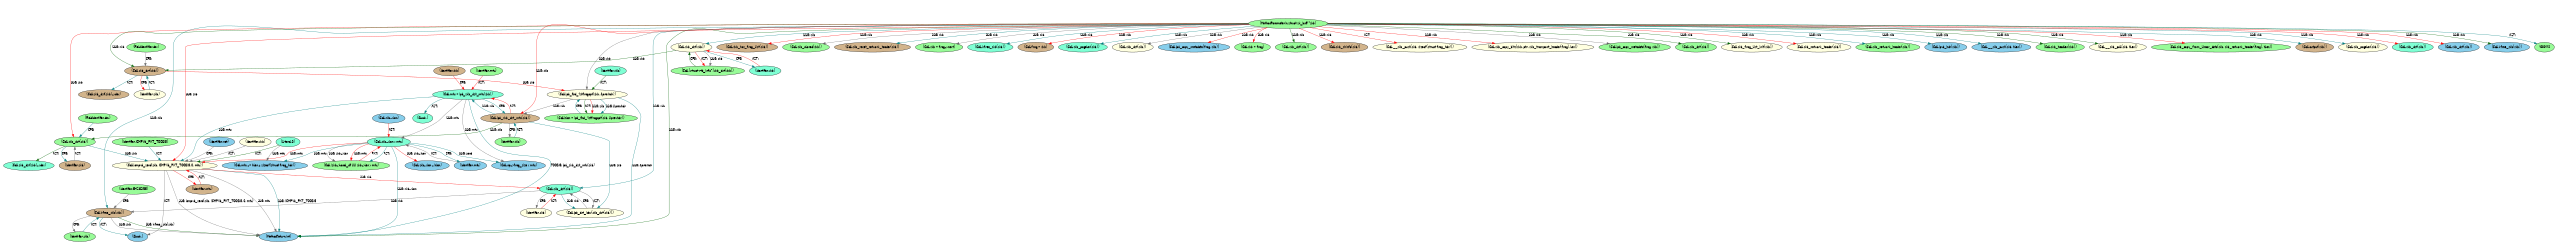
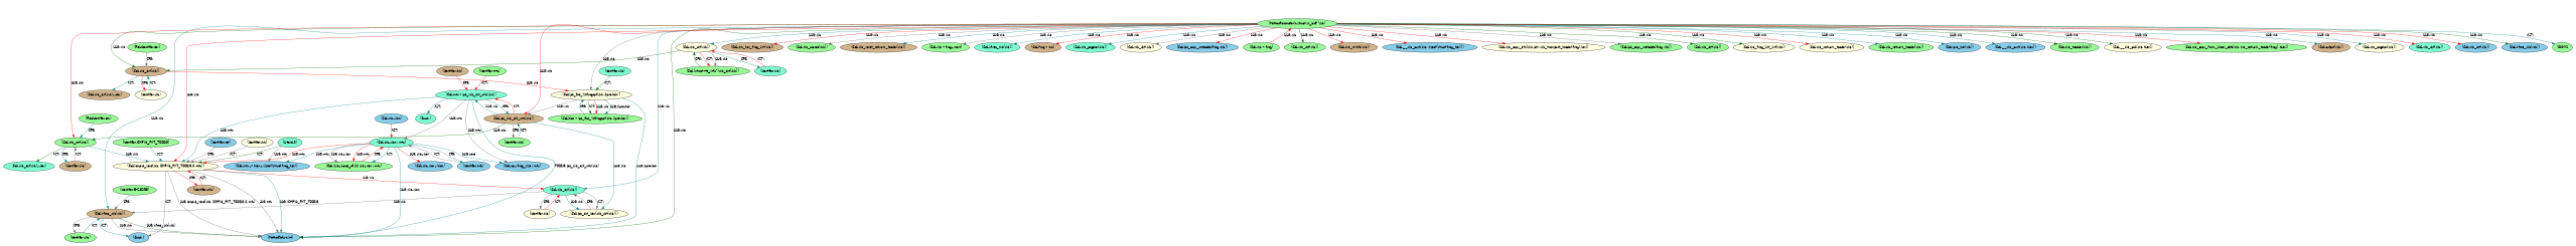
  digraph {
    fontname="Patrick Hand"
    node [fillcolor=palegreen fontname="Patrick Hand" style=filled]
    edge [color=teal fontname="Patrick Hand"]
    n1 [fillcolor=tan label="(Call,kfree_skb(skb))"]
    n2 [fillcolor=skyblue label="(Block,)"]
    n3 [fillcolor=skyblue label="(MethodReturn,int)"]
    n4 [label="(Identifier,skb)"]
    n5 [fillcolor=aquamarine label="(Call,skb_dst(skb))"]
    n6 [fillcolor=lightyellow label="(Call,ip6_dst_idev(skb_dst(skb)))"]
    n7 [fillcolor=lightyellow label="(Identifier,skb)"]
    n8 [fillcolor=lightyellow label="(Call,icmpv6_send(skb, ICMPV6_PKT_TOOBIG, 0, mtu))"]
    n9 [fillcolor=tan label="(Identifier,mtu)"]
    n10 [label="(Call,skb_dst(skb))"]
    n11 [fillcolor=tan label="(Identifier,skb)"]
    n12 [fillcolor=aquamarine label="(Call,skb_dst(skb)->dev)"]
    n13 [fillcolor=tan label="(Call,ip6_skb_dst_mtu(skb))"]
    n14 [fillcolor=aquamarine label="(Call,mtu = ip6_skb_dst_mtu(skb))"]
    n15 [label="(Identifier,skb)"]
    n16 [fillcolor=aquamarine label="(Call,skb->len > mtu)"]
    n17 [fillcolor=skyblue label="(Call,np->frag_size < mtu)"]
    n18 [fillcolor=aquamarine label="(Block,)"]
    n19 [fillcolor=tan label="(Call,skb_has_frag_list(skb))"]
    n20 [fillcolor=lightyellow label="(Call,ip6_find_1stfragopt(skb, &prevhdr))"]
    n21 [label="(Call,hlen = ip6_find_1stfragopt(skb, &prevhdr))"]
    n22 [fillcolor=tan label="(Call,skb_dst(skb))"]
    n23 [fillcolor=lightyellow label="(Identifier,skb)"]
    n24 [fillcolor=tan label="(Call,skb_dst(skb)->dev)"]
    n25 [fillcolor=lightyellow label="(Call,skb_dst(skb))"]
    n26 [label="(Call,(struct rt6_info*)skb_dst(skb))"]
    n27 [fillcolor=aquamarine label="(Identifier,skb)"]
    n28 [label="(MethodParameterIn,struct sk_buff *skb)"]
    n29 [label="(Call,skb_cloned(skb))"]
    n30 [fillcolor=tan label="(Call,skb_reset_network_header(skb))"]
    n31 [label="(Call,skb = frag->next)"]
    n32 [fillcolor=aquamarine label="(Call,kfree_skb(skb))"]
    n33 [fillcolor=tan label="(Call,frag = skb)"]
    n34 [fillcolor=aquamarine label="(Call,skb_pagelen(skb))"]
    n35 [fillcolor=lightyellow label="(Call,skb_dst(skb))"]
    n36 [fillcolor=skyblue label="(Call,ip6_copy_metadata(frag, skb))"]
    n37 [label="(Call,skb = frag)"]
    n38 [label="(Call,skb_dst(skb))"]
    n39 [fillcolor=tan label="(Call,skb_shinfo(skb))"]
-   n40 [fillcolor=lightyellow label="(Call,__skb_push(skb, sizeof(struct frag_hdr)))"]
+   n40 [fillcolor=skyblue label="(Call,__skb_push(skb, sizeof(struct frag_hdr)))"]
    n41 [fillcolor=lightyellow label="(Call,skb_copy_bits(skb, ptr, skb_transport_header(frag), len))"]
    n42 [label="(Call,ip6_copy_metadata(frag, skb))"]
    n43 [label="(Call,skb_dst(skb))"]
    n44 [fillcolor=lightyellow label="(Call,skb_frag_list_init(skb))"]
    n45 [fillcolor=lightyellow label="(Call,skb_network_header(skb))"]
    n46 [label="(Call,skb_network_header(skb))"]
    n47 [fillcolor=skyblue label="(Call,ipv6_hdr(skb))"]
    n48 [fillcolor=skyblue label="(Call,__skb_push(skb, hlen))"]
    n49 [label="(Call,skb_headlen(skb))"]
    n50 [fillcolor=lightyellow label="(Call,__skb_pull(skb, hlen))"]
    n51 [label="(Call,skb_copy_from_linear_data(skb, skb_network_header(frag), hlen))"]
    n52 [fillcolor=tan label="(Call,output(skb))"]
    n53 [fillcolor=lightyellow label="(Call,skb_pagelen(skb))"]
    n54 [fillcolor=aquamarine label="(Call,skb_dst(skb))"]
    n55 [fillcolor=skyblue label="(Call,skb_dst(skb))"]
    n56 [fillcolor=skyblue label="(Call,kfree_skb(skb))"]
    1000118
    n58 [fillcolor=skyblue label="(Call,mtu -= hlen + sizeof(struct frag_hdr))"]
    n59 [fillcolor=skyblue label="(Call,skb->len - hlen)"]
    n60 [fillcolor=skyblue label="(Identifier,mtu)"]
    n61 [label="(Call,!skb->local_df && skb->len > mtu)"]
    n62 [fillcolor=aquamarine label="(Identifier,skb)"]
    n63 [label="(Identifier,EMSGSIZE)"]
    n64 [fillcolor=skyblue label="(Call,skb->len)"]
    n65 [fillcolor=skyblue label="(Identifier,net)"]
    n66 [fillcolor=tan label="(Identifier,skb)"]
    n67 [label="(FieldIdentifier,dev)"]
    n68 [label="(FieldIdentifier,dev)"]
    n69 [fillcolor=lightyellow label="(Identifier,skb)"]
    n70 [label="(Identifier,ICMPV6_PKT_TOOBIG)"]
    n71 [label="(Identifier,mtu)"]
    n72 [fillcolor=aquamarine label="(Literal,0)"]
    n1 -> n2 [label="AST: "]
    n1 -> n3 [color=darkgreen label="DDG: kfree_skb(skb)"]
    n1 -> n3 [color=gray40 label="DDG: skb"]
    n1 -> n4 [color=gray40 label="CFG: "]
    n4 -> n1 [label="AST: "]
    n5 -> n1 [color=gray40 label="DDG: skb"]
    n5 -> n6 [color=gray40 label="AST: "]
    n5 -> n6 [label="DDG: skb"]
    n5 -> n7 [color=gray40 label="CFG: "]
    n6 -> n5 [color=gray40 label="CFG: "]
    n7 -> n5 [color=red label="AST: "]
    n8 -> n2 [color=gray40 label="AST: "]
    n8 -> n3 [label="DDG: ICMPV6_PKT_TOOBIG"]
    n8 -> n3 [color=gray40 label="DDG: icmpv6_send(skb, ICMPV6_PKT_TOOBIG, 0, mtu)"]
    n8 -> n3 [color=gray40 label="DDG: mtu"]
    n8 -> n5 [color=red label="DDG: skb"]
    n8 -> n9 [color=red label="CFG: "]
    n9 -> n8 [color=red label="AST: "]
    n10 -> n8 [label="DDG: skb"]
    n10 -> n11 [label="CFG: "]
    n10 -> n12 [color=darkgreen label="AST: "]
    n11 -> n10 [color=gray40 label="AST: "]
    n13 -> n6 [label="DDG: skb"]
    n13 -> n10 [color=darkgreen label="DDG: skb"]
    n13 -> n14 [color=red label="AST: "]
    n13 -> n14 [label="DDG: skb"]
    n13 -> n15 [color=gray40 label="CFG: "]
    n14 -> n3 [label="TOOBIG: ip6_skb_dst_mtu(skb)"]
    n14 -> n8 [label="DDG: mtu"]
    n14 -> n13 [label="CFG: "]
    n14 -> n16 [color=gray40 label="DDG: mtu"]
    n14 -> n17 [color=gray40 label="DDG: mtu"]
    n14 -> n18 [label="AST: "]
    n15 -> n13 [label="AST: "]
    n16 -> n3 [label="DDG: skb->len"]
    n16 -> n8 [color=red label="DDG: mtu"]
    n16 -> n17 [label="DDG: send"]
    n16 -> n58 [label="DDG: mtu"]
    n16 -> n59 [color=red label="DDG: skb->len"]
    n16 -> n60 [label="CFG: "]
    n16 -> n61 [label="AST: "]
    n16 -> n61 [color=gray40 label="DDG: skb->len"]
    n16 -> n61 [color=red label="DDG: mtu"]
    n20 -> n3 [label="DDG: &prevhdr"]
    n20 -> n13 [color=gray40 label="DDG: skb"]
    n20 -> n21 [color=darkgreen label="AST: "]
    n20 -> n21 [color=red label="DDG: skb"]
    n20 -> n21 [label="DDG: &prevhdr"]
    n21 -> n20 [label="CFG: "]
    n22 -> n20 [color=red label="DDG: skb"]
    n22 -> n23 [color=red label="CFG: "]
    n22 -> n24 [label="AST: "]
    n23 -> n22 [label="AST: "]
    n25 -> n22 [color=darkgreen label="DDG: skb"]
    n25 -> n26 [color=red label="AST: "]
    n25 -> n26 [color=gray40 label="DDG: skb"]
    n25 -> n27 [label="CFG: "]
    n26 -> n25 [color=darkgreen label="CFG: "]
    n27 -> n25 [color=red label="AST: "]
    n28 -> n1 [label="DDG: skb"]
    n28 -> n3 [color=darkgreen label="DDG: skb"]
    n28 -> n5 [label="DDG: skb"]
    n28 -> n8 [color=red label="DDG: skb"]
    n28 -> n10 [color=red label="DDG: skb"]
    n28 -> n13 [color=red label="DDG: skb"]
    n28 -> n19 [color=red label="DDG: skb"]
    n28 -> n20 [color=gray40 label="DDG: skb"]
    n28 -> n22 [color=darkgreen label="DDG: skb"]
    n28 -> n25 [label="DDG: skb"]
    n28 -> n29 [color=gray40 label="DDG: skb"]
    n28 -> n30 [label="DDG: skb"]
    n28 -> n31 [color=gray40 label="DDG: skb"]
    n28 -> n32 [label="DDG: skb"]
    n28 -> n33 [color=red label="DDG: skb"]
    n28 -> n34 [label="DDG: skb"]
    n28 -> n35 [color=gray40 label="DDG: skb"]
    n28 -> n36 [color=red label="DDG: skb"]
-   n28 -> n37 [color=red label="DDG: skb"]
+   n37 -> n28 [color=red label="DDG: skb"]
    n28 -> n38 [color=darkgreen label="DDG: skb"]
    n28 -> n39 [color=red label="DDG: skb"]
-   n28 -> n40 [color=red label="AST: "]
+   n28 -> n40 [color=red label="DDG: skb"]
    n28 -> n41 [color=red label="DDG: skb"]
    n28 -> n42 [color=gray40 label="DDG: skb"]
    n28 -> n43 [color=darkgreen label="DDG: skb"]
    n28 -> n44 [color=darkgreen label="DDG: skb"]
    n28 -> n45 [color=red label="DDG: skb"]
    n28 -> n46 [label="DDG: skb"]
    n28 -> n47 [label="DDG: skb"]
    n28 -> n48 [label="DDG: skb"]
    n28 -> n49 [color=darkgreen label="DDG: skb"]
    n28 -> n50 [color=darkgreen label="DDG: skb"]
    n28 -> n51 [color=red label="DDG: skb"]
    n28 -> n52 [label="DDG: skb"]
    n28 -> n53 [label="DDG: skb"]
    n28 -> n54 [color=red label="DDG: skb"]
    n28 -> n55 [color=red label="DDG: skb"]
    n28 -> n56 [color=darkgreen label="DDG: skb"]
    n28 -> 1000118 [label="AST: "]
    n60 -> n16 [color=gray40 label="AST: "]
-   n61 -> n16 [color=red label="PKT: "]
+   n61 -> n16 [color=red label="CFG: "]
    n62 -> n20 [color=darkgreen label="AST: "]
    n63 -> n1 [color=gray40 label="CFG: "]
    n64 -> n16 [color=red label="AST: "]
    n65 -> n8 [color=gray40 label="CFG: "]
    n66 -> n14 [color=red label="CFG: "]
    n67 -> n22 [color=gray40 label="CFG: "]
    n68 -> n10 [label="CFG: "]
    n69 -> n8 [color=gray40 label="AST: "]
    n70 -> n8 [label="AST: "]
    n71 -> n14 [color=red label="AST: "]
    n72 -> n8 [color=darkgreen label="AST: "]
    n72 -> n58 [color=gray40 label="DDG: mtu"]
  }
